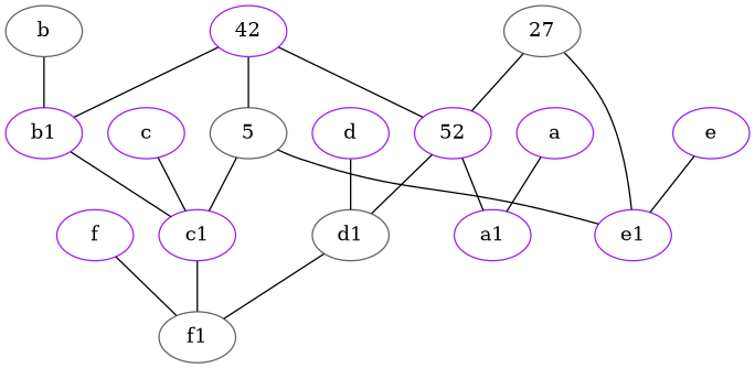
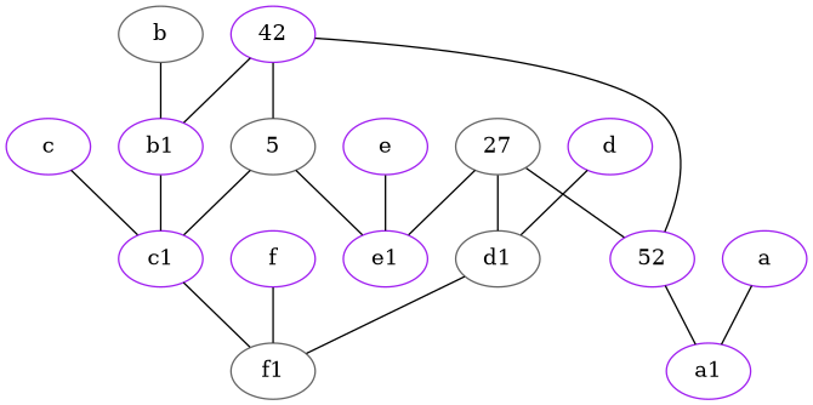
  graph {
    node [color=purple labelfontsize=50]
    b [color=gray40]
    b1
    c1
    f1 [color=gray40]
    f
    d1 [color=gray40]
    d
    a
    a1
    5 [color=gray40]
    e1
    42
    52
    27 [color=gray40]
    c
    e
    b -- b1
    b1 -- c1
    c1 -- f1
    f -- f1
    d1 -- f1
    d -- d1
    a -- a1
    5 -- c1
    5 -- e1
    42 -- b1
    42 -- 5
    42 -- 52
-   52 -- d1
+   27 -- d1
    52 -- a1
    27 -- e1
    27 -- 52
    c -- c1
    e -- e1
  }
